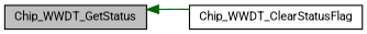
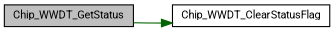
  digraph {
    rankdir=LR
    fontname=Roboto
    node [color=black fontname=Roboto fontsize=10 shape=record style=filled]
    n1 [fillcolor=grey75 fontcolor=black height=0.2 label=Chip_WWDT_GetStatus width=0.4]
    n2 [fillcolor=white height=0.2 label=Chip_WWDT_ClearStatusFlag width=0.4]
-   n2 -> n1 [color=darkgreen fontname=Roboto fontsize=10 labelfontname=FreeSans labelfontsize=10 style=solid]
+   n1 -> n2 [color=darkgreen fontname=Roboto fontsize=10 labelfontname=FreeSans labelfontsize=10 style=solid]
  }
